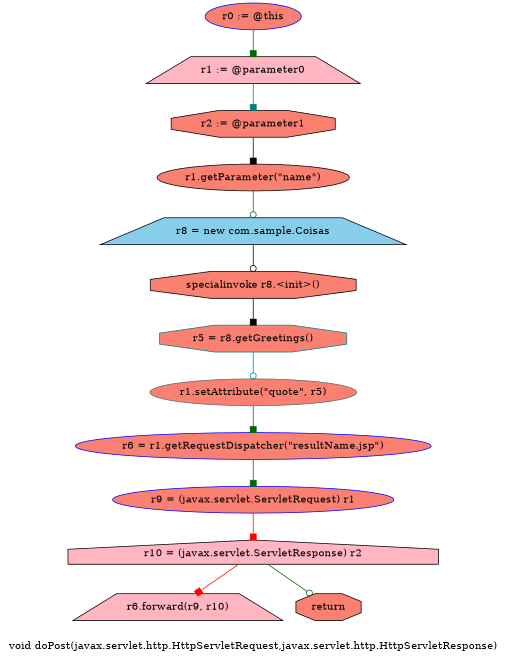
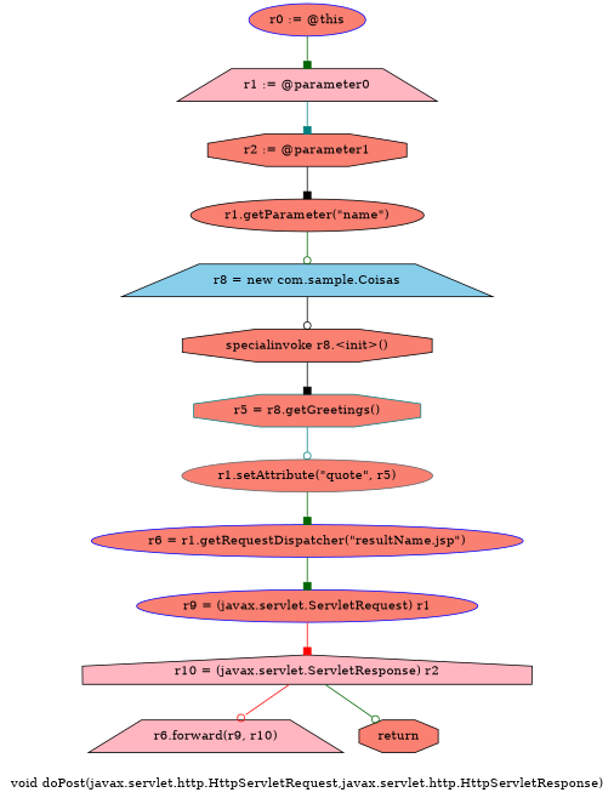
  digraph {
    label="void doPost(javax.servlet.http.HttpServletRequest,javax.servlet.http.HttpServletResponse)"
    node [color=black fillcolor=salmon shape=ellipse style=filled]
    edge [arrowhead=box color=darkgreen]
    n1 [color=blue label="r0 := @this"]
    n2 [fillcolor=lightpink label="r1 := @parameter0" shape=trapezium]
    n3 [label="r2 := @parameter1" shape=octagon]
    n4 [label="r1.getParameter(\"name\")"]
    n5 [fillcolor=skyblue label="r8 = new com.sample.Coisas" shape=trapezium]
    n6 [label="specialinvoke r8.<init>()" shape=octagon]
    n7 [color=teal label="r5 = r8.getGreetings()" shape=octagon]
    n8 [color=gray40 label="r1.setAttribute(\"quote\", r5)"]
    n9 [color=blue label="r6 = r1.getRequestDispatcher(\"resultName.jsp\")"]
    n10 [color=blue label="r9 = (javax.servlet.ServletRequest) r1"]
    n11 [fillcolor=lightpink label="r10 = (javax.servlet.ServletResponse) r2" shape=house]
    n12 [fillcolor=lightpink label="r6.forward(r9, r10)" shape=trapezium]
    n13 [label=return shape=octagon]
    n1 -> n2
    n2 -> n3 [color=teal]
    n3 -> n4 [color=black]
    n4 -> n5 [arrowhead=odot]
    n5 -> n6 [arrowhead=odot color=black]
    n6 -> n7 [color=black]
    n7 -> n8 [arrowhead=odot color=teal]
    n8 -> n9
    n9 -> n10
    n10 -> n11 [color=red]
-   n11 -> n12 [color=red]
+   n11 -> n12 [arrowhead=odot color=red]
    n11 -> n13 [arrowhead=odot]
  }
